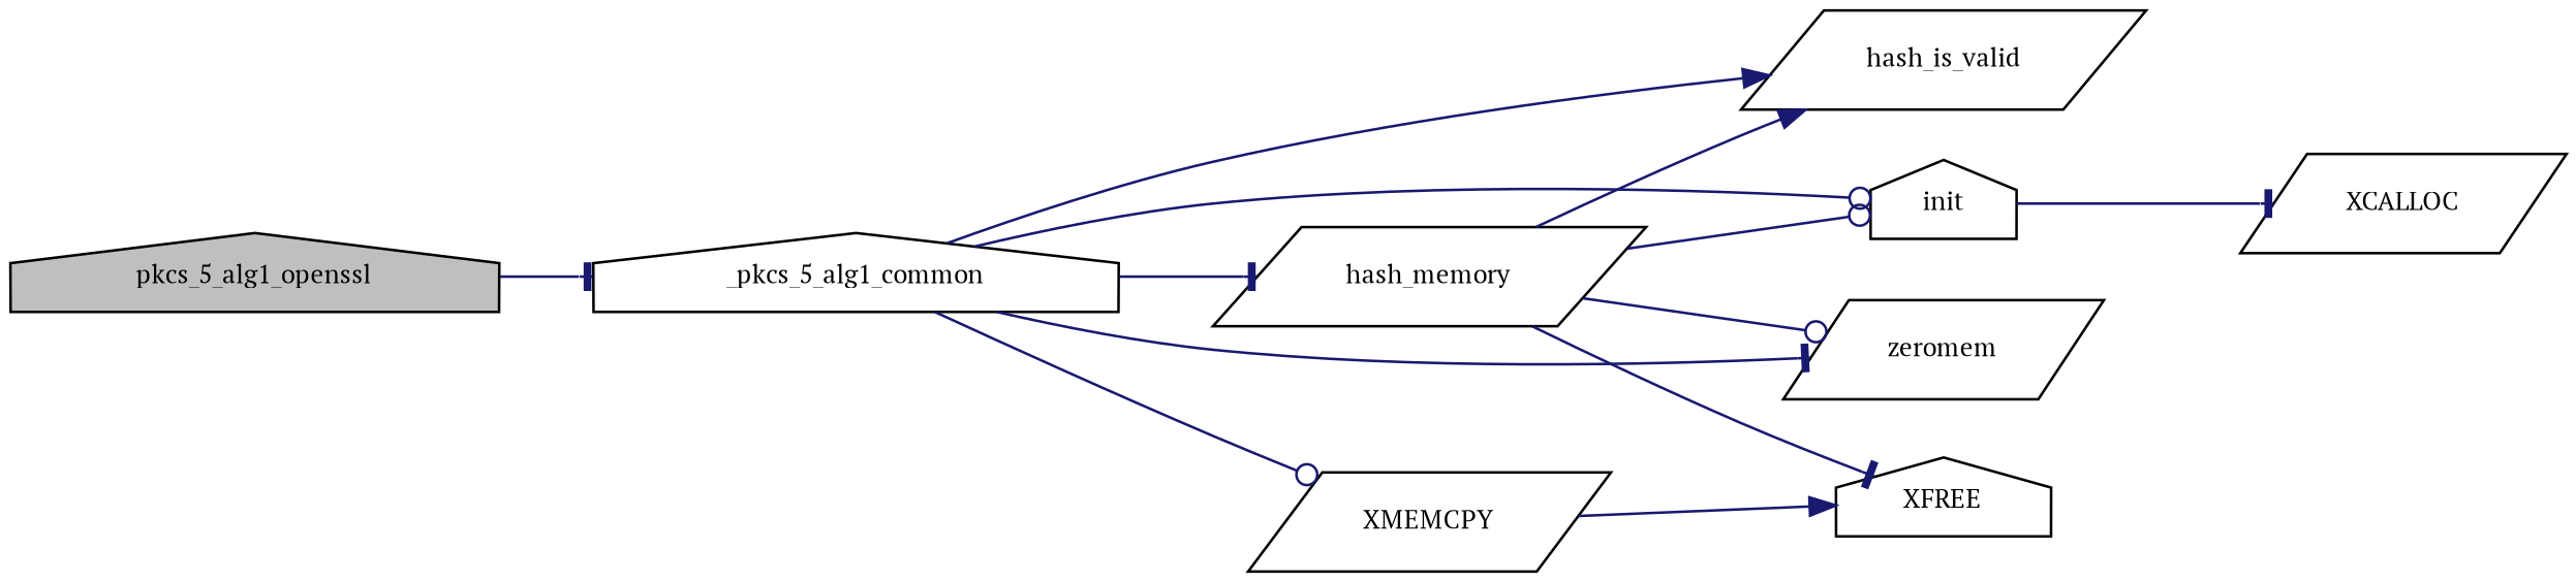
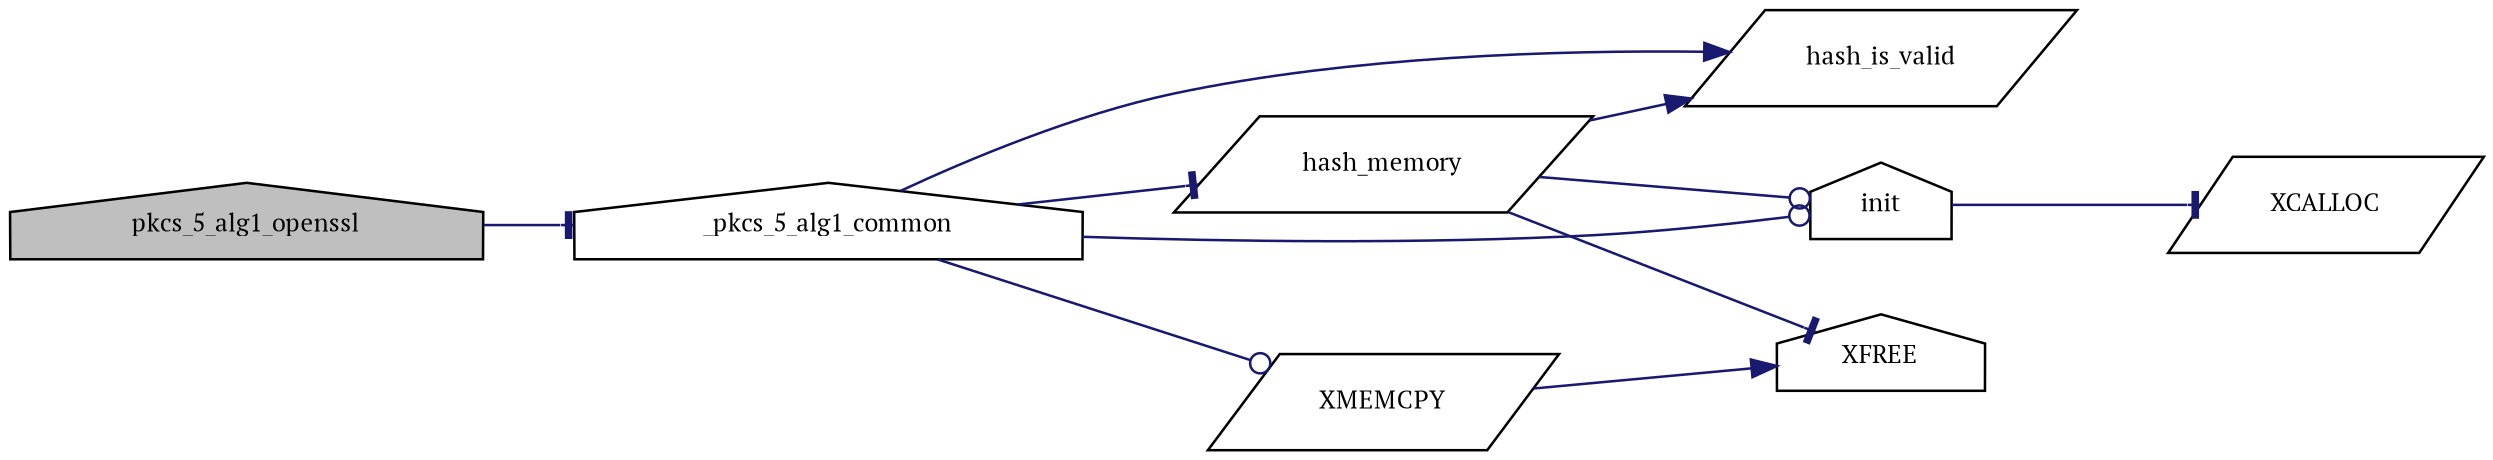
  digraph {
    fontname="PT Serif"
    rankdir=LR
    node [color=black fillcolor=white fontname="PT Serif" fontsize=10 shape=parallelogram style=filled]
    edge [arrowhead=tee color=midnightblue fontname="PT Serif" fontsize=10 labelfontname=Helvetica labelfontsize=10 style=solid]
    n1 [fillcolor=grey75 fontcolor=black height=0.2 label=pkcs_5_alg1_openssl shape=house width=0.4]
    n2 [height=0.2 label=_pkcs_5_alg1_common shape=house width=0.4]
    n3 [height=0.2 label=hash_is_valid width=0.4]
    n4 [height=0.2 label=hash_memory width=0.4]
    n5 [height=0.2 label=init shape=house width=0.4]
-   n6 [height=0.2 label=zeromem width=0.4]
    n7 [height=0.2 label=XMEMCPY width=0.4]
    n8 [height=0.2 label=XFREE shape=house width=0.4]
    n9 [height=0.2 label=XCALLOC width=0.4]
    n1 -> n2
    n2 -> n3 [arrowhead=normal]
    n2 -> n4
    n2 -> n5 [arrowhead=odot]
-   n2 -> n6
    n2 -> n7 [arrowhead=odot]
    n4 -> n3 [arrowhead=normal]
    n4 -> n5 [arrowhead=odot]
-   n4 -> n6 [arrowhead=odot]
    n4 -> n8
    n5 -> n9
    n7 -> n8 [arrowhead=normal]
  }
